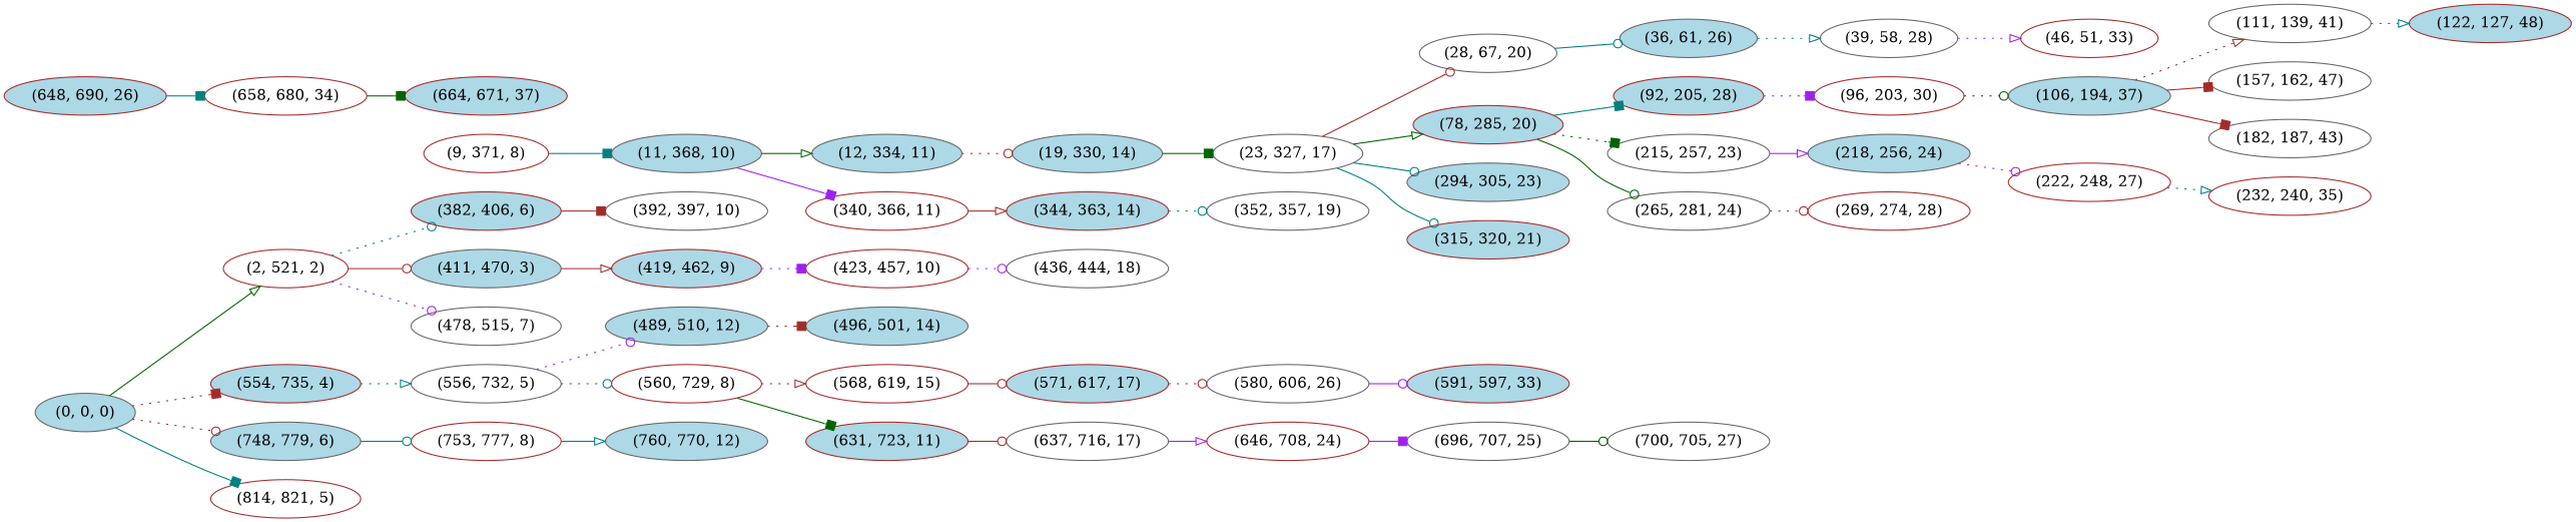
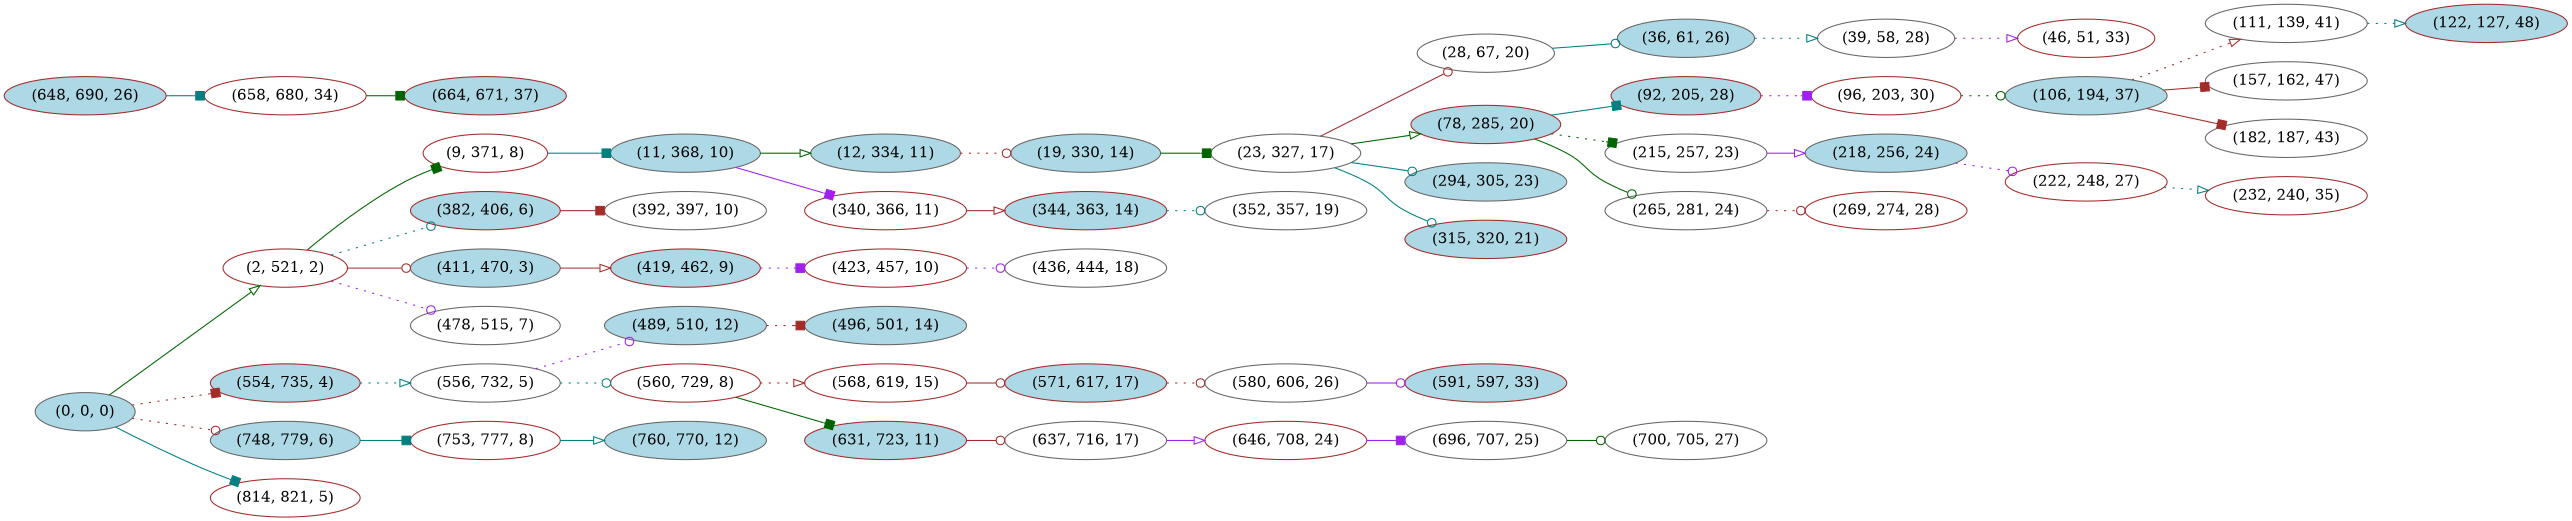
  digraph {
    rankdir=LR
    node [color=gray40 fillcolor=white style=filled]
    edge [arrowhead=odot color=brown style=solid]
    "(0, 0, 0)" [fillcolor=lightblue]
    "(2, 521, 2)" [color=brown]
    "(554, 735, 4)" [color=brown fillcolor=lightblue]
    "(748, 779, 6)" [fillcolor=lightblue]
    "(814, 821, 5)" [color=brown]
    "(9, 371, 8)" [color=brown]
    "(382, 406, 6)" [color=brown fillcolor=lightblue]
    "(411, 470, 3)" [fillcolor=lightblue]
    "(478, 515, 7)"
    "(556, 732, 5)"
    "(753, 777, 8)" [color=brown]
    "(11, 368, 10)" [fillcolor=lightblue]
    "(392, 397, 10)"
    "(419, 462, 9)" [color=brown fillcolor=lightblue]
    "(12, 334, 11)" [fillcolor=lightblue]
    "(340, 366, 11)" [color=brown]
    "(19, 330, 14)" [fillcolor=lightblue]
    "(344, 363, 14)" [color=brown fillcolor=lightblue]
    "(23, 327, 17)"
    "(28, 67, 20)"
    "(78, 285, 20)" [color=brown fillcolor=lightblue]
    "(294, 305, 23)" [fillcolor=lightblue]
    "(315, 320, 21)" [color=brown fillcolor=lightblue]
    "(36, 61, 26)" [fillcolor=lightblue]
    "(92, 205, 28)" [color=brown fillcolor=lightblue]
    "(215, 257, 23)"
    "(265, 281, 24)"
    "(39, 58, 28)"
    "(46, 51, 33)" [color=brown]
    "(96, 203, 30)" [color=brown]
    "(218, 256, 24)" [fillcolor=lightblue]
    "(269, 274, 28)" [color=brown]
    "(106, 194, 37)" [fillcolor=lightblue]
    "(111, 139, 41)"
    "(157, 162, 47)"
    "(182, 187, 43)"
    "(122, 127, 48)" [color=brown fillcolor=lightblue]
    "(222, 248, 27)" [color=brown]
    "(232, 240, 35)" [color=brown]
    "(352, 357, 19)"
    "(423, 457, 10)" [color=brown]
    "(436, 444, 18)"
    "(489, 510, 12)" [fillcolor=lightblue]
    "(496, 501, 14)" [fillcolor=lightblue]
    "(560, 729, 8)" [color=brown]
    "(568, 619, 15)" [color=brown]
    "(631, 723, 11)" [color=brown fillcolor=lightblue]
    "(571, 617, 17)" [color=brown fillcolor=lightblue]
    "(637, 716, 17)"
    "(580, 606, 26)"
    "(591, 597, 33)" [color=brown fillcolor=lightblue]
    "(646, 708, 24)" [color=brown]
    "(696, 707, 25)"
    "(648, 690, 26)" [color=brown fillcolor=lightblue]
    "(658, 680, 34)" [color=brown]
    "(700, 705, 27)"
    "(664, 671, 37)" [color=brown fillcolor=lightblue]
    "(760, 770, 12)" [fillcolor=lightblue]
    "(0, 0, 0)" -> "(2, 521, 2)" [arrowhead=onormal color=darkgreen]
    "(0, 0, 0)" -> "(554, 735, 4)" [arrowhead=box style=dotted]
    "(0, 0, 0)" -> "(748, 779, 6)" [style=dotted]
    "(0, 0, 0)" -> "(814, 821, 5)" [arrowhead=box color=teal]
+   "(2, 521, 2)" -> "(9, 371, 8)" [arrowhead=box color=darkgreen]
    "(2, 521, 2)" -> "(382, 406, 6)" [color=teal style=dotted]
    "(2, 521, 2)" -> "(411, 470, 3)"
    "(2, 521, 2)" -> "(478, 515, 7)" [color=purple style=dotted]
    "(554, 735, 4)" -> "(556, 732, 5)" [arrowhead=onormal color=teal style=dotted]
-   "(748, 779, 6)" -> "(753, 777, 8)" [color=teal]
+   "(748, 779, 6)" -> "(753, 777, 8)" [arrowhead=box color=teal]
    "(9, 371, 8)" -> "(11, 368, 10)" [arrowhead=box color=teal]
    "(382, 406, 6)" -> "(392, 397, 10)" [arrowhead=box]
    "(411, 470, 3)" -> "(419, 462, 9)" [arrowhead=onormal]
    "(556, 732, 5)" -> "(489, 510, 12)" [color=purple style=dotted]
    "(556, 732, 5)" -> "(560, 729, 8)" [color=teal style=dotted]
    "(753, 777, 8)" -> "(760, 770, 12)" [arrowhead=onormal color=teal]
    "(11, 368, 10)" -> "(12, 334, 11)" [arrowhead=onormal color=darkgreen]
    "(11, 368, 10)" -> "(340, 366, 11)" [arrowhead=box color=purple]
    "(419, 462, 9)" -> "(423, 457, 10)" [arrowhead=box color=purple style=dotted]
    "(12, 334, 11)" -> "(19, 330, 14)" [style=dotted]
    "(340, 366, 11)" -> "(344, 363, 14)" [arrowhead=onormal]
    "(19, 330, 14)" -> "(23, 327, 17)" [arrowhead=box color=darkgreen]
    "(344, 363, 14)" -> "(352, 357, 19)" [color=teal style=dotted]
    "(23, 327, 17)" -> "(28, 67, 20)"
    "(23, 327, 17)" -> "(78, 285, 20)" [arrowhead=onormal color=darkgreen]
    "(23, 327, 17)" -> "(294, 305, 23)" [color=teal]
    "(23, 327, 17)" -> "(315, 320, 21)" [color=teal]
    "(28, 67, 20)" -> "(36, 61, 26)" [color=teal]
    "(78, 285, 20)" -> "(92, 205, 28)" [arrowhead=box color=teal]
    "(78, 285, 20)" -> "(215, 257, 23)" [arrowhead=box color=darkgreen style=dotted]
    "(78, 285, 20)" -> "(265, 281, 24)" [color=darkgreen]
    "(36, 61, 26)" -> "(39, 58, 28)" [arrowhead=onormal color=teal style=dotted]
    "(92, 205, 28)" -> "(96, 203, 30)" [arrowhead=box color=purple style=dotted]
    "(215, 257, 23)" -> "(218, 256, 24)" [arrowhead=onormal color=purple]
    "(265, 281, 24)" -> "(269, 274, 28)" [style=dotted]
    "(39, 58, 28)" -> "(46, 51, 33)" [arrowhead=onormal color=purple style=dotted]
    "(96, 203, 30)" -> "(106, 194, 37)" [color=darkgreen style=dotted]
    "(218, 256, 24)" -> "(222, 248, 27)" [color=purple style=dotted]
    "(106, 194, 37)" -> "(111, 139, 41)" [arrowhead=onormal style=dotted]
    "(106, 194, 37)" -> "(157, 162, 47)" [arrowhead=box]
    "(106, 194, 37)" -> "(182, 187, 43)" [arrowhead=box]
    "(111, 139, 41)" -> "(122, 127, 48)" [arrowhead=onormal color=teal style=dotted]
    "(222, 248, 27)" -> "(232, 240, 35)" [arrowhead=onormal color=teal style=dotted]
    "(423, 457, 10)" -> "(436, 444, 18)" [color=purple style=dotted]
    "(489, 510, 12)" -> "(496, 501, 14)" [arrowhead=box style=dotted]
    "(560, 729, 8)" -> "(568, 619, 15)" [arrowhead=onormal style=dotted]
    "(560, 729, 8)" -> "(631, 723, 11)" [arrowhead=box color=darkgreen]
    "(568, 619, 15)" -> "(571, 617, 17)"
    "(631, 723, 11)" -> "(637, 716, 17)"
    "(571, 617, 17)" -> "(580, 606, 26)" [style=dotted]
    "(637, 716, 17)" -> "(646, 708, 24)" [arrowhead=onormal color=purple]
    "(580, 606, 26)" -> "(591, 597, 33)" [color=purple]
    "(646, 708, 24)" -> "(696, 707, 25)" [arrowhead=box color=purple]
    "(696, 707, 25)" -> "(700, 705, 27)" [color=darkgreen]
    "(648, 690, 26)" -> "(658, 680, 34)" [arrowhead=box color=teal]
    "(658, 680, 34)" -> "(664, 671, 37)" [arrowhead=box color=darkgreen]
  }
